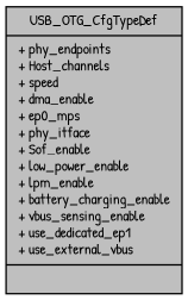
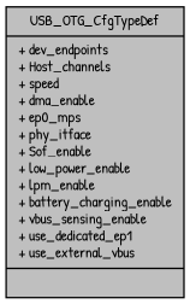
  digraph {
    fontname="Patrick Hand"
-   n1 [color=black fillcolor=grey75 fontcolor=black fontname="Patrick Hand" fontsize=10 height=0.2 label="{USB_OTG_CfgTypeDef\n|+ phy_endpoints\l+ Host_channels\l+ speed\l+ dma_enable\l+ ep0_mps\l+ phy_itface\l+ Sof_enable\l+ low_power_enable\l+ lpm_enable\l+ battery_charging_enable\l+ vbus_sensing_enable\l+ use_dedicated_ep1\l+ use_external_vbus\l|}" shape=record style=filled width=0.4]
+   n1 [color=black fillcolor=grey75 fontcolor=black fontname="Patrick Hand" fontsize=10 height=0.2 label="{USB_OTG_CfgTypeDef\n|+ dev_endpoints\l+ Host_channels\l+ speed\l+ dma_enable\l+ ep0_mps\l+ phy_itface\l+ Sof_enable\l+ low_power_enable\l+ lpm_enable\l+ battery_charging_enable\l+ vbus_sensing_enable\l+ use_dedicated_ep1\l+ use_external_vbus\l|}" shape=record style=filled width=0.4]
  }
